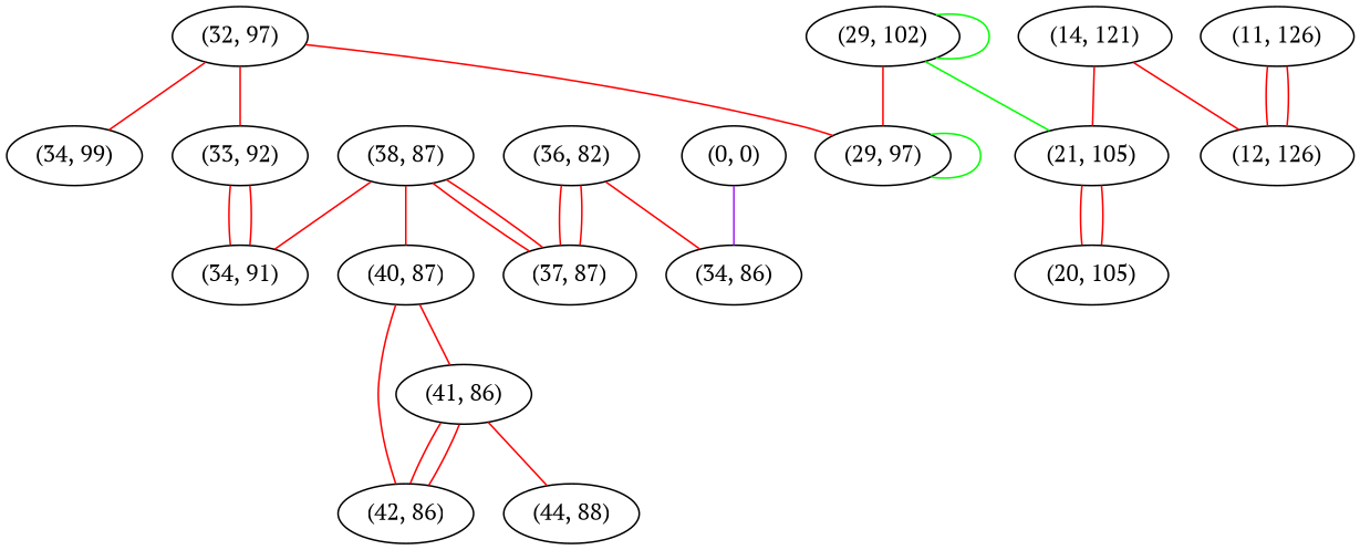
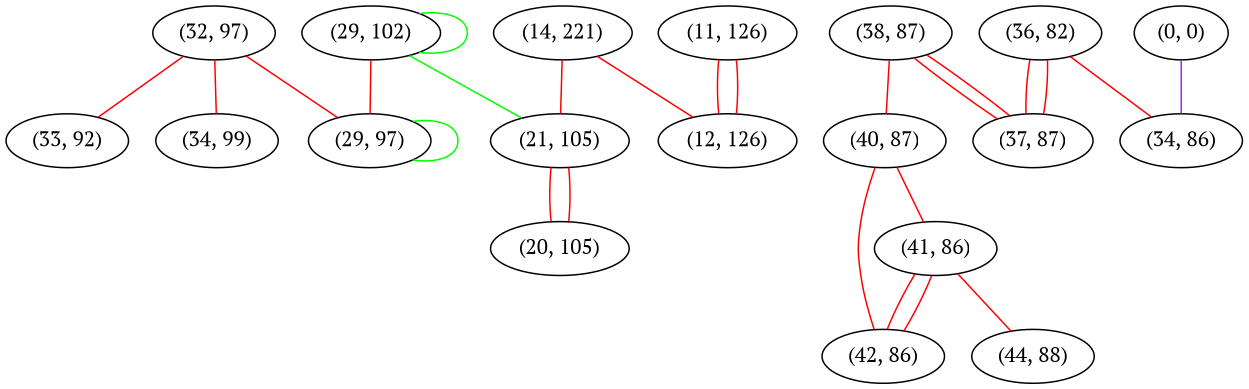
  graph {
    fontname="PT Serif"
    node [fontname="PT Serif"]
    edge [color=red fontname="PT Serif" weight=1]
    "(29, 102)"
    "(29, 97)"
    "(21, 105)"
    "(20, 105)"
    "(32, 97)"
    "(33, 92)"
    "(34, 99)"
-   "(34, 91)"
    "(38, 87)"
    "(40, 87)"
    "(37, 87)"
    "(41, 86)"
    "(42, 86)"
    "(44, 88)"
    "(11, 126)"
    "(12, 126)"
-   "(14, 121)"
+   "(14, 121)" [label="(14, 221)"]
    "(0, 0)"
    "(34, 86)"
    n20 [label="(36, 82)"]
    "(29, 102)" -- "(29, 102)" [color=green weight=2]
    "(29, 102)" -- "(29, 97)"
    "(29, 102)" -- "(21, 105)" [color=green]
    "(29, 97)" -- "(29, 97)" [color=green weight=2]
    "(21, 105)" -- "(20, 105)"
    "(21, 105)" -- "(20, 105)"
    "(32, 97)" -- "(29, 97)"
    "(32, 97)" -- "(33, 92)"
    "(32, 97)" -- "(34, 99)"
-   "(33, 92)" -- "(34, 91)"
-   "(33, 92)" -- "(34, 91)"
-   "(38, 87)" -- "(34, 91)"
    "(38, 87)" -- "(40, 87)"
    "(38, 87)" -- "(37, 87)"
    "(38, 87)" -- "(37, 87)"
    "(40, 87)" -- "(41, 86)"
    "(40, 87)" -- "(42, 86)"
    "(41, 86)" -- "(42, 86)"
    "(41, 86)" -- "(42, 86)"
    "(41, 86)" -- "(44, 88)"
    "(11, 126)" -- "(12, 126)"
    "(11, 126)" -- "(12, 126)"
    "(14, 121)" -- "(21, 105)"
    "(14, 121)" -- "(12, 126)"
    "(0, 0)" -- "(34, 86)" [color=purple weight=4]
    n20 -- "(37, 87)"
    n20 -- "(37, 87)"
    n20 -- "(34, 86)"
  }
